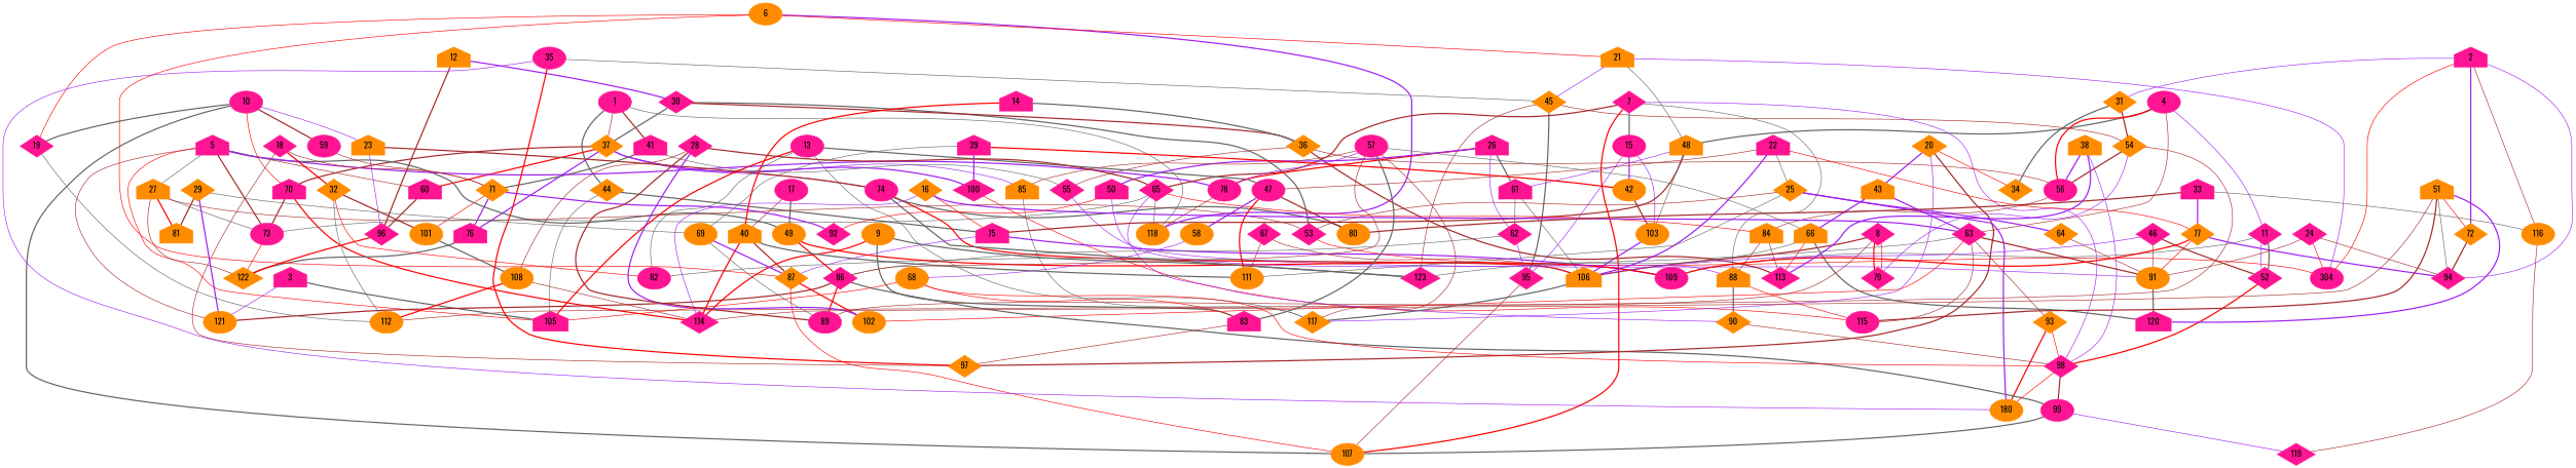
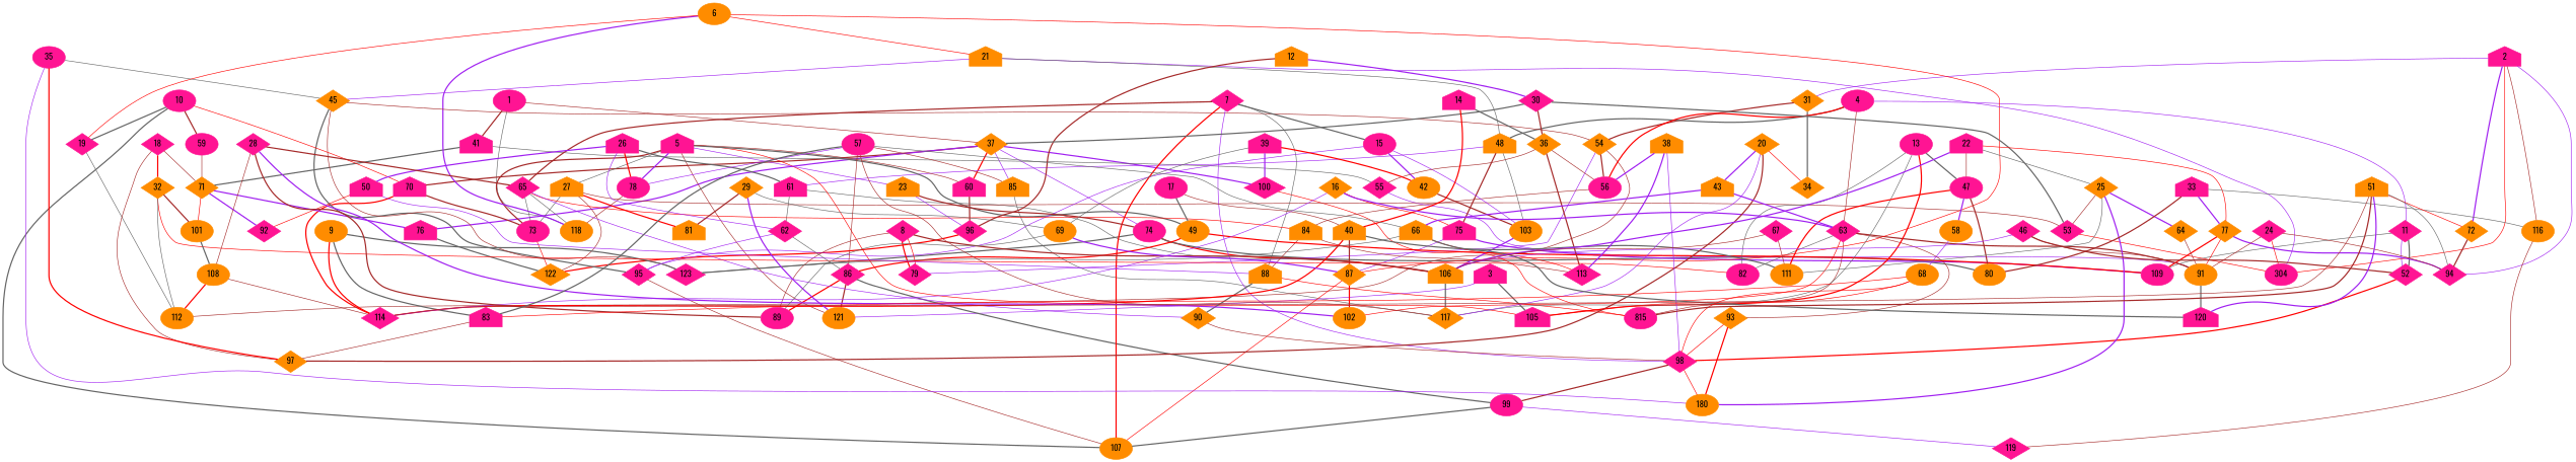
  graph {
    fontname=Oswald
    node [color=deeppink fontname=Oswald shape=diamond style=filled]
    edge [color=brown fontname=Oswald style=solid]
    1 [shape=ellipse]
    37 [color=darkorange]
    41 [shape=house]
-   44 [color=darkorange]
    118 [color=darkorange shape=ellipse]
    60 [shape=house]
    70 [shape=house]
    74 [shape=ellipse]
    76 [shape=house]
    85 [color=darkorange shape=house]
    100
    71 [color=darkorange]
    55
    105 [shape=house]
    75 [shape=house]
    2 [shape=house]
    31 [color=darkorange]
    72 [color=darkorange]
    94
    n20 [label=304 shape=ellipse]
    116 [color=darkorange shape=ellipse]
    34 [color=darkorange]
    54 [color=darkorange]
    119
    3 [shape=house]
    121 [color=darkorange shape=ellipse]
    4 [shape=ellipse]
    11
    48 [color=darkorange shape=house]
    56 [shape=ellipse]
    63
    52
    109 [shape=ellipse]
    103 [color=darkorange shape=ellipse]
    61 [shape=house]
    84 [color=darkorange shape=house]
    82 [shape=ellipse]
    91 [color=darkorange shape=ellipse]
    102 [color=darkorange shape=ellipse]
-   115 [shape=ellipse]
+   115 [shape=ellipse label=815]
    93 [color=darkorange]
    5 [shape=house]
    27 [color=darkorange shape=house]
    49 [color=darkorange shape=ellipse]
    73 [shape=ellipse]
    78 [shape=ellipse]
    53
    81 [color=darkorange shape=house]
    122 [color=darkorange]
    86
    96
    6 [color=darkorange shape=ellipse]
    19
    21 [color=darkorange shape=house]
    87 [color=darkorange]
    112 [color=darkorange shape=ellipse]
    45 [color=darkorange]
    107 [color=darkorange shape=ellipse]
    15 [shape=ellipse]
    7
    65
    88 [color=darkorange shape=house]
    98
    42 [color=darkorange shape=ellipse]
    95
    90 [color=darkorange]
    n67 [color=darkorange label=180 shape=ellipse]
    99 [shape=ellipse]
    8
    79
    89 [shape=ellipse]
    106 [color=darkorange shape=house]
    117 [color=darkorange]
    9 [color=darkorange shape=ellipse]
    83 [shape=house]
    114
    123
    97 [color=darkorange]
    10 [shape=ellipse]
    23 [color=darkorange shape=house]
    59 [shape=ellipse]
    12 [color=darkorange shape=house]
    30
    36 [color=darkorange]
    13 [shape=ellipse]
    47 [shape=ellipse]
    111 [color=darkorange shape=ellipse]
    80 [color=darkorange shape=ellipse]
    58 [color=darkorange shape=ellipse]
    14 [shape=house]
    40 [color=darkorange shape=house]
    113
    16 [color=darkorange]
    17 [shape=ellipse]
    32 [color=darkorange]
    18
    101 [color=darkorange shape=ellipse]
    92
    20 [color=darkorange]
    43 [color=darkorange shape=house]
    66 [color=darkorange shape=house]
    22 [shape=house]
    25 [color=darkorange]
    77 [color=darkorange]
    64 [color=darkorange]
    24
    120 [shape=house]
    26 [shape=house]
    50 [shape=house]
    62
    28
    108 [color=darkorange shape=ellipse]
    29 [color=darkorange]
    69 [color=darkorange shape=ellipse]
    33 [shape=house]
    35 [shape=ellipse]
    38 [color=darkorange shape=house]
    39 [shape=house]
    46
    68 [color=darkorange shape=ellipse]
    51 [color=darkorange shape=house]
    57 [shape=ellipse]
    67
    1 -- 37
    1 -- 41 [style=bold]
-   1 -- 44 [color=gray40 style=bold]
    1 -- 118 [color=gray40]
    37 -- 60 [color=red style=bold]
    37 -- 70 [style=bold]
    37 -- 74 [color=purple]
    37 -- 76 [color=purple style=bold]
    37 -- 85 [color=purple]
    37 -- 100 [color=purple style=bold]
    41 -- 71 [color=gray40 style=bold]
    41 -- 55 [color=gray40]
-   44 -- 105 [color=gray40]
-   44 -- 75 [color=gray40 style=bold]
    60 -- 96 [style=bold]
    70 -- 73 [style=bold]
    70 -- 114 [color=red style=bold]
    74 -- 106 [color=red style=bold]
    74 -- 123 [color=gray40 style=bold]
    74 -- 80 [color=gray40 style=bold]
    76 -- 122 [color=gray40 style=bold]
    85 -- 117 [color=gray40]
    100 -- 115 [color=red]
    71 -- 76 [color=purple style=bold]
    71 -- 101 [color=red]
    71 -- 92 [color=purple style=bold]
    55 -- 91 [color=purple]
    75 -- 109 [color=purple style=bold]
    75 -- 87 [color=purple]
    2 -- 31 [color=purple]
    2 -- 72 [color=purple style=bold]
    2 -- 94 [color=purple]
    2 -- n20 [color=red]
    2 -- 116
    31 -- 34 [color=gray40 style=bold]
    31 -- 54 [style=bold]
    72 -- 94 [style=bold]
    116 -- 119
    54 -- 56 [style=bold]
    54 -- 112
    54 -- 79 [color=purple]
    3 -- 105 [color=gray40 style=bold]
    3 -- 121 [color=purple]
    4 -- 11 [color=purple]
    4 -- 48 [color=gray40 style=bold]
    4 -- 56 [color=red style=bold]
    4 -- 63
    11 -- 52 [color=purple]
    11 -- 52 [color=gray40 style=bold]
    11 -- 109 [color=gray40]
    48 -- 75 [style=bold]
    48 -- 103 [color=gray40]
    48 -- 61 [color=purple]
    56 -- 84
    63 -- 82 [color=gray40]
    63 -- 91 [style=bold]
    63 -- 102 [color=red]
    63 -- 115
    63 -- 93
    52 -- 98 [color=red style=bold]
    103 -- 106 [color=purple style=bold]
    61 -- 106 [color=gray40]
    61 -- 62 [color=gray40]
    84 -- 88
    84 -- 113
    91 -- 120 [color=gray40 style=bold]
    93 -- 98 [color=red]
    93 -- n67 [color=red style=bold]
    5 -- 60
    5 -- 105 [color=red]
    5 -- 121
    5 -- 27 [color=gray40]
    5 -- 49 [color=gray40 style=bold]
    5 -- 73 [style=bold]
    5 -- 78 [color=purple style=bold]
    27 -- 73 [color=gray40]
    27 -- 53
    27 -- 81 [color=red style=bold]
    27 -- 122
    49 -- 109 [color=red style=bold]
    49 -- 86 [color=red style=bold]
    73 -- 122 [color=red]
    78 -- 118
    53 -- n20 [color=red]
    86 -- 121 [style=bold]
    86 -- 99 [color=gray40 style=bold]
    86 -- 89 [color=red style=bold]
    96 -- 122 [color=red style=bold]
    6 -- 118 [color=purple style=bold]
    6 -- 19 [color=red]
    6 -- 21 [color=red]
    6 -- 87 [color=red]
    19 -- 112 [color=gray40]
    21 -- n20 [color=purple]
    21 -- 48 [color=gray40]
    21 -- 45 [color=purple]
    87 -- 102 [color=red style=bold]
    87 -- 107 [color=red]
    45 -- 54
    45 -- 95 [color=gray40 style=bold]
    45 -- 123
    15 -- 103 [color=purple]
    15 -- 42 [color=purple style=bold]
    15 -- 95 [color=purple]
    7 -- 107 [color=red style=bold]
    7 -- 15 [color=gray40 style=bold]
    7 -- 65 [style=bold]
    7 -- 88 [color=gray40]
    7 -- 98 [color=purple]
    65 -- 118 [color=gray40]
    65 -- 84 [color=red]
    65 -- 73 [color=gray40]
    65 -- 90 [color=purple]
    88 -- 115 [color=red]
    88 -- 90 [color=gray40 style=bold]
    98 -- n67 [color=red]
    98 -- 99 [style=bold]
    42 -- 103 [style=bold]
    95 -- 107
    90 -- 98
    99 -- 119 [color=purple]
    99 -- 107 [color=gray40 style=bold]
    8 -- 79 [color=red style=bold]
    8 -- 79 [color=red]
    8 -- 89
    8 -- 106 [style=bold]
    106 -- 117 [color=gray40 style=bold]
    9 -- 83 [color=gray40 style=bold]
    9 -- 114 [color=red style=bold]
    9 -- 123 [color=gray40 style=bold]
    83 -- 97
    10 -- 70 [color=red]
    10 -- 19 [color=gray40 style=bold]
    10 -- 107 [color=gray40 style=bold]
-   10 -- 23 [color=purple]
+   5 -- 23 [color=purple]
    10 -- 59 [style=bold]
    23 -- 74 [style=bold]
    23 -- 96 [color=purple]
    59 -- 71
    12 -- 96 [style=bold]
    12 -- 30 [color=purple style=bold]
    30 -- 37 [color=gray40 style=bold]
    30 -- 53 [color=gray40 style=bold]
    30 -- 36 [style=bold]
    36 -- 55
    36 -- 56
    36 -- 113 [style=bold]
    13 -- 105 [color=red style=bold]
    13 -- 82 [color=gray40]
    13 -- 117 [color=gray40]
    13 -- 47 [color=gray40 style=bold]
    47 -- 111 [color=red style=bold]
    47 -- 80 [style=bold]
    47 -- 58 [color=purple style=bold]
    58 -- 68 [color=purple]
    14 -- 36 [color=gray40 style=bold]
    14 -- 40 [color=red style=bold]
    40 -- 87 [style=bold]
    40 -- 114 [color=red style=bold]
    40 -- 111 [color=gray40 style=bold]
    16 -- 75 [color=red]
    16 -- 63 [color=purple style=bold]
    16 -- 114 [color=purple]
    17 -- 49 [color=gray40 style=bold]
    17 -- 40
    32 -- 82 [color=red]
    32 -- 112 [color=gray40]
    32 -- 101 [style=bold]
    18 -- 71
    18 -- 97
    18 -- 32 [color=red style=bold]
    101 -- 108 [color=gray40 style=bold]
    20 -- 34 [color=red]
    20 -- 117 [color=purple]
    20 -- 97 [style=bold]
    20 -- 43 [color=purple style=bold]
    43 -- 63 [color=purple style=bold]
    43 -- 66 [color=purple style=bold]
    66 -- 123 [color=gray40]
    66 -- 113 [color=red]
    66 -- 120 [color=gray40 style=bold]
    22 -- 106 [color=purple style=bold]
    22 -- 47
    22 -- 25 [color=gray40]
    22 -- 77 [color=red]
    25 -- 53
    25 -- n67 [color=purple style=bold]
    25 -- 111 [color=gray40]
    25 -- 64 [color=purple style=bold]
    77 -- 94 [color=purple style=bold]
    77 -- 109 [color=red style=bold]
    77 -- 91 [color=red]
    64 -- 91
    24 -- 94
    24 -- n20 [color=red]
    24 -- 91
    26 -- 61 [color=gray40 style=bold]
    26 -- 78 [color=red style=bold]
    26 -- 50 [color=purple style=bold]
    26 -- 62 [color=purple]
    50 -- 88 [color=purple]
    50 -- 92 [color=red]
    62 -- 86 [color=gray40]
    62 -- 95 [color=purple]
    28 -- 102 [color=purple style=bold]
    28 -- 65 [style=bold]
    28 -- 89 [style=bold]
    28 -- 108
    108 -- 112 [color=red style=bold]
    108 -- 114
    29 -- 121 [color=purple style=bold]
    29 -- 81 [style=bold]
    29 -- 69 [color=gray40]
    69 -- 87 [color=purple style=bold]
    69 -- 89 [color=gray40]
    33 -- 116 [color=gray40]
    33 -- 80 [style=bold]
    33 -- 77 [color=purple style=bold]
    35 -- 45 [color=gray40]
    35 -- n67 [color=purple]
    35 -- 97 [color=red style=bold]
    38 -- 56 [color=purple style=bold]
    38 -- 98 [color=purple]
    38 -- 113 [color=purple style=bold]
    39 -- 100 [color=purple style=bold]
    39 -- 42 [color=red style=bold]
    39 -- 69 [color=gray40]
    46 -- 52 [style=bold]
    46 -- 91
    46 -- 106 [color=purple]
    68 -- 105 [color=red]
    68 -- 98 [color=red]
    68 -- 83 [color=red]
    51 -- 72 [color=red]
    51 -- 94 [color=gray40]
    51 -- 115 [style=bold]
    51 -- 114
    51 -- 120 [color=purple style=bold]
    57 -- 85
    57 -- 78 [color=purple]
    57 -- 86
    57 -- 117
    57 -- 83 [color=gray40 style=bold]
    57 -- 66 [color=gray40]
    67 -- 106
    67 -- 111
  }
